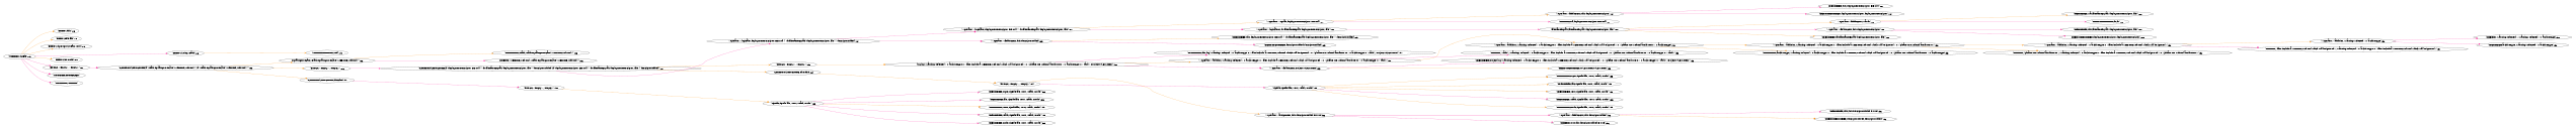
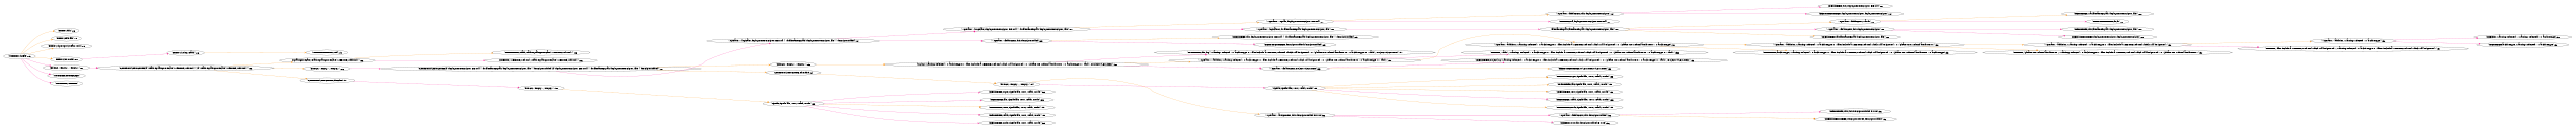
  digraph {
    rankdir=LR
    edge [arrowhead=vee color=deeppink]
    n1 [label=<(METHOD,zipFile)<SUB>179</SUB>>]
    n2 [label=<(PARAM,this)<SUB>179</SUB>>]
    n3 [label=<(PARAM,File file)<SUB>179</SUB>>]
    n4 [label=<(PARAM,ZipOutputStream zOut)<SUB>179</SUB>>]
    n5 [label=<(PARAM,String vPath)<SUB>179</SUB>>]
    n6 [label=<(PARAM,int mode)<SUB>180</SUB>>]
    n7 [label=<(BLOCK,&lt;empty&gt;,&lt;empty&gt;)<SUB>181</SUB>>]
    n8 [label=<(MODIFIER,PROTECTED)>]
    n9 [label=<(MODIFIER,VIRTUAL)>]
    n10 [label=<(METHOD_RETURN,void)<SUB>179</SUB>>]
    n11 [label=<(CONTROL_STRUCTURE,if (vPath.equalsIgnoreCase(&quot;WEB-INF/web.xml&quot;)),if (vPath.equalsIgnoreCase(&quot;WEB-INF/web.xml&quot;)))<SUB>186</SUB>>]
    n12 [label=<(equalsIgnoreCase,vPath.equalsIgnoreCase(&quot;WEB-INF/web.xml&quot;))<SUB>186</SUB>>]
    n13 [label=<(BLOCK,&lt;empty&gt;,&lt;empty&gt;)<SUB>186</SUB>>]
    n14 [label=<(CONTROL_STRUCTURE,else,else)<SUB>198</SUB>>]
    n15 [label=<(IDENTIFIER,vPath,vPath.equalsIgnoreCase(&quot;WEB-INF/web.xml&quot;))<SUB>186</SUB>>]
    n16 [label=<(LITERAL,&quot;WEB-INF/web.xml&quot;,vPath.equalsIgnoreCase(&quot;WEB-INF/web.xml&quot;))<SUB>186</SUB>>]
    n17 [label=<(CONTROL_STRUCTURE,if (deploymentDescriptor == null || !fu.fileNameEquals(deploymentDescriptor, file) || descriptorAdded),if (deploymentDescriptor == null || !fu.fileNameEquals(deploymentDescriptor, file) || descriptorAdded))<SUB>187</SUB>>]
    n18 [label=<(BLOCK,&lt;empty&gt;,&lt;empty&gt;)<SUB>198</SUB>>]
    n19 [label=<(&lt;operator&gt;.logicalOr,deploymentDescriptor == null || !fu.fileNameEquals(deploymentDescriptor, file) || descriptorAdded)<SUB>187</SUB>>]
    n20 [label=<(BLOCK,&lt;empty&gt;,&lt;empty&gt;)<SUB>189</SUB>>]
    n21 [label=<(CONTROL_STRUCTURE,else,else)<SUB>194</SUB>>]
    n22 [label=<(&lt;operator&gt;.logicalOr,deploymentDescriptor == null || !fu.fileNameEquals(deploymentDescriptor, file))<SUB>187</SUB>>]
    n23 [label=<(&lt;operator&gt;.fieldAccess,this.descriptorAdded)<SUB>189</SUB>>]
    n24 [label=<(log,log(&quot;Warning: selected &quot; + archiveType + &quot; files include a WEB-INF/web.xml which will be ignored &quot; + &quot;(please use webxml attribute to &quot; + archiveType + &quot; task)&quot;, Project.MSG_WARN))<SUB>190</SUB>>]
    n25 [label=<(BLOCK,&lt;empty&gt;,&lt;empty&gt;)<SUB>194</SUB>>]
    n26 [label=<(&lt;operator&gt;.equals,deploymentDescriptor == null)<SUB>187</SUB>>]
    n27 [label=<(&lt;operator&gt;.logicalNot,!fu.fileNameEquals(deploymentDescriptor, file))<SUB>188</SUB>>]
    n28 [label=<(IDENTIFIER,this,deploymentDescriptor == null || !fu.fileNameEquals(deploymentDescriptor, file) || descriptorAdded)<SUB>189</SUB>>]
    n29 [label=<(FIELD_IDENTIFIER,descriptorAdded,descriptorAdded)<SUB>189</SUB>>]
    n30 [label=<(&lt;operator&gt;.fieldAccess,this.deploymentDescriptor)<SUB>187</SUB>>]
    n31 [label=<(LITERAL,null,deploymentDescriptor == null)<SUB>187</SUB>>]
    n32 [label=<(fileNameEquals,fileNameEquals(deploymentDescriptor, file))<SUB>188</SUB>>]
    n33 [label=<(IDENTIFIER,this,deploymentDescriptor == null)<SUB>187</SUB>>]
    n34 [label=<(FIELD_IDENTIFIER,deploymentDescriptor,deploymentDescriptor)<SUB>187</SUB>>]
    n35 [label=<(&lt;operator&gt;.fieldAccess,War.fu)<SUB>188</SUB>>]
    n36 [label=<(&lt;operator&gt;.fieldAccess,this.deploymentDescriptor)<SUB>188</SUB>>]
    n37 [label=<(IDENTIFIER,file,fileNameEquals(deploymentDescriptor, file))<SUB>188</SUB>>]
    n38 [label=<(IDENTIFIER,War,fileNameEquals(deploymentDescriptor, file))<SUB>188</SUB>>]
    n39 [label=<(FIELD_IDENTIFIER,fu,fu)<SUB>188</SUB>>]
    n40 [label=<(IDENTIFIER,this,fileNameEquals(deploymentDescriptor, file))<SUB>188</SUB>>]
    n41 [label=<(FIELD_IDENTIFIER,deploymentDescriptor,deploymentDescriptor)<SUB>188</SUB>>]
    n42 [label=<(IDENTIFIER,this,log(&quot;Warning: selected &quot; + archiveType + &quot; files include a WEB-INF/web.xml which will be ignored &quot; + &quot;(please use webxml attribute to &quot; + archiveType + &quot; task)&quot;, Project.MSG_WARN))<SUB>190</SUB>>]
    n43 [label=<(&lt;operator&gt;.addition,&quot;Warning: selected &quot; + archiveType + &quot; files include a WEB-INF/web.xml which will be ignored &quot; + &quot;(please use webxml attribute to &quot; + archiveType + &quot; task)&quot;)<SUB>190</SUB>>]
    n44 [label=<(&lt;operator&gt;.fieldAccess,Project.MSG_WARN)<SUB>193</SUB>>]
    n45 [label=<(&lt;operator&gt;.addition,&quot;Warning: selected &quot; + archiveType + &quot; files include a WEB-INF/web.xml which will be ignored &quot; + &quot;(please use webxml attribute to &quot; + archiveType)<SUB>190</SUB>>]
    n46 [label=<(LITERAL,&quot; task)&quot;,&quot;Warning: selected &quot; + archiveType + &quot; files include a WEB-INF/web.xml which will be ignored &quot; + &quot;(please use webxml attribute to &quot; + archiveType + &quot; task)&quot;)<SUB>193</SUB>>]
    n47 [label=<(IDENTIFIER,Project,log(&quot;Warning: selected &quot; + archiveType + &quot; files include a WEB-INF/web.xml which will be ignored &quot; + &quot;(please use webxml attribute to &quot; + archiveType + &quot; task)&quot;, Project.MSG_WARN))<SUB>193</SUB>>]
    n48 [label=<(FIELD_IDENTIFIER,MSG_WARN,MSG_WARN)<SUB>193</SUB>>]
    n49 [label=<(&lt;operator&gt;.addition,&quot;Warning: selected &quot; + archiveType + &quot; files include a WEB-INF/web.xml which will be ignored &quot; + &quot;(please use webxml attribute to &quot;)<SUB>190</SUB>>]
    n50 [label=<(IDENTIFIER,archiveType,&quot;Warning: selected &quot; + archiveType + &quot; files include a WEB-INF/web.xml which will be ignored &quot; + &quot;(please use webxml attribute to &quot; + archiveType)<SUB>193</SUB>>]
    n51 [label=<(&lt;operator&gt;.addition,&quot;Warning: selected &quot; + archiveType + &quot; files include a WEB-INF/web.xml which will be ignored &quot;)<SUB>190</SUB>>]
    n52 [label=<(LITERAL,&quot;(please use webxml attribute to &quot;,&quot;Warning: selected &quot; + archiveType + &quot; files include a WEB-INF/web.xml which will be ignored &quot; + &quot;(please use webxml attribute to &quot;)<SUB>192</SUB>>]
    n53 [label=<(&lt;operator&gt;.addition,&quot;Warning: selected &quot; + archiveType)<SUB>190</SUB>>]
    n54 [label=<(LITERAL,&quot; files include a WEB-INF/web.xml which will be ignored &quot;,&quot;Warning: selected &quot; + archiveType + &quot; files include a WEB-INF/web.xml which will be ignored &quot;)<SUB>191</SUB>>]
    n55 [label=<(LITERAL,&quot;Warning: selected &quot;,&quot;Warning: selected &quot; + archiveType)<SUB>190</SUB>>]
    n56 [label=<(IDENTIFIER,archiveType,&quot;Warning: selected &quot; + archiveType)<SUB>190</SUB>>]
    n57 [label=<(zipFile,zipFile(file, zOut, vPath, mode))<SUB>195</SUB>>]
    n58 [label=<(&lt;operator&gt;.assignment,this.descriptorAdded = true)<SUB>196</SUB>>]
    n59 [label=<(IDENTIFIER,super,zipFile(file, zOut, vPath, mode))<SUB>195</SUB>>]
    n60 [label=<(IDENTIFIER,file,zipFile(file, zOut, vPath, mode))<SUB>195</SUB>>]
    n61 [label=<(IDENTIFIER,zOut,zipFile(file, zOut, vPath, mode))<SUB>195</SUB>>]
    n62 [label=<(IDENTIFIER,vPath,zipFile(file, zOut, vPath, mode))<SUB>195</SUB>>]
    n63 [label=<(IDENTIFIER,mode,zipFile(file, zOut, vPath, mode))<SUB>195</SUB>>]
    n64 [label=<(&lt;operator&gt;.fieldAccess,this.descriptorAdded)<SUB>196</SUB>>]
    n65 [label=<(LITERAL,true,this.descriptorAdded = true)<SUB>196</SUB>>]
    n66 [label=<(IDENTIFIER,this,this.descriptorAdded = true)<SUB>196</SUB>>]
    n67 [label=<(FIELD_IDENTIFIER,descriptorAdded,descriptorAdded)<SUB>196</SUB>>]
    n68 [label=<(zipFile,zipFile(file, zOut, vPath, mode))<SUB>199</SUB>>]
    n69 [label=<(IDENTIFIER,super,zipFile(file, zOut, vPath, mode))<SUB>199</SUB>>]
    n70 [label=<(IDENTIFIER,file,zipFile(file, zOut, vPath, mode))<SUB>199</SUB>>]
    n71 [label=<(IDENTIFIER,zOut,zipFile(file, zOut, vPath, mode))<SUB>199</SUB>>]
    n72 [label=<(IDENTIFIER,vPath,zipFile(file, zOut, vPath, mode))<SUB>199</SUB>>]
    n73 [label=<(IDENTIFIER,mode,zipFile(file, zOut, vPath, mode))<SUB>199</SUB>>]
    n1 -> n2 [arrowhead=dot color=darkorange]
    n1 -> n3 [color=darkorange]
    n1 -> n4 [color=darkorange]
-   n1 -> n5 [arrowhead=dot]
+   n6 -> n5 [arrowhead=dot]
    n1 -> n6 [arrowhead=dot color=darkorange]
    n1 -> n7
    n1 -> n8 [arrowhead=box]
    n1 -> n9 [arrowhead=dot]
    n5 -> n10 [color=darkorange]
    n7 -> n11 [arrowhead=box]
    n11 -> n12 [arrowhead=dot color=darkorange]
    n11 -> n13 [arrowhead=dot color=darkorange]
    n11 -> n14 [arrowhead=dot color=darkorange]
    n12 -> n15 [color=darkorange]
    n12 -> n16 [arrowhead=dot]
    n13 -> n17
    n14 -> n18 [arrowhead=dot]
    n17 -> n19 [arrowhead=dot]
    n17 -> n20 [color=darkorange]
    n17 -> n21 [color=darkorange]
    n18 -> n68 [arrowhead=box color=darkorange]
    n19 -> n22 [arrowhead=box]
    n19 -> n23 [arrowhead=box]
    n20 -> n24 [arrowhead=box color=darkorange]
    n21 -> n25 [arrowhead=box color=darkorange]
    n22 -> n26 [color=darkorange]
    n22 -> n27 [arrowhead=box]
    n23 -> n28 [color=darkorange]
    n23 -> n29 [arrowhead=dot]
    n24 -> n42 [arrowhead=box]
    n24 -> n43 [color=darkorange]
    n24 -> n44 [arrowhead=box]
    n25 -> n57
    n25 -> n58 [color=darkorange]
    n26 -> n30 [color=darkorange]
    n26 -> n31
    n27 -> n32
    n30 -> n33
    n30 -> n34 [arrowhead=dot]
    n32 -> n35 [arrowhead=dot color=darkorange]
    n32 -> n36
    n32 -> n37 [color=darkorange]
    n35 -> n38 [arrowhead=dot color=darkorange]
    n35 -> n39
    n36 -> n40 [arrowhead=dot]
    n36 -> n41 [arrowhead=dot]
    n43 -> n45 [arrowhead=dot color=darkorange]
    n43 -> n46
    n44 -> n47 [arrowhead=dot]
    n44 -> n48 [color=darkorange]
    n45 -> n49 [arrowhead=dot color=darkorange]
    n45 -> n50 [arrowhead=dot color=darkorange]
    n49 -> n51 [color=darkorange]
    n49 -> n52 [arrowhead=box color=darkorange]
    n51 -> n53 [color=darkorange]
    n51 -> n54 [arrowhead=box]
    n53 -> n55 [arrowhead=box]
    n53 -> n56 [arrowhead=dot]
    n57 -> n59 [arrowhead=box color=darkorange]
    n57 -> n60 [color=darkorange]
    n57 -> n61 [arrowhead=dot color=darkorange]
    n57 -> n62 [arrowhead=dot]
    n57 -> n63 [color=darkorange]
    n58 -> n64 [arrowhead=dot]
    n58 -> n65
    n64 -> n66 [arrowhead=dot]
    n64 -> n67 [arrowhead=box color=darkorange]
    n68 -> n69
    n68 -> n70
    n68 -> n71 [arrowhead=box color=darkorange]
    n68 -> n72 [arrowhead=dot]
    n68 -> n73
  }
